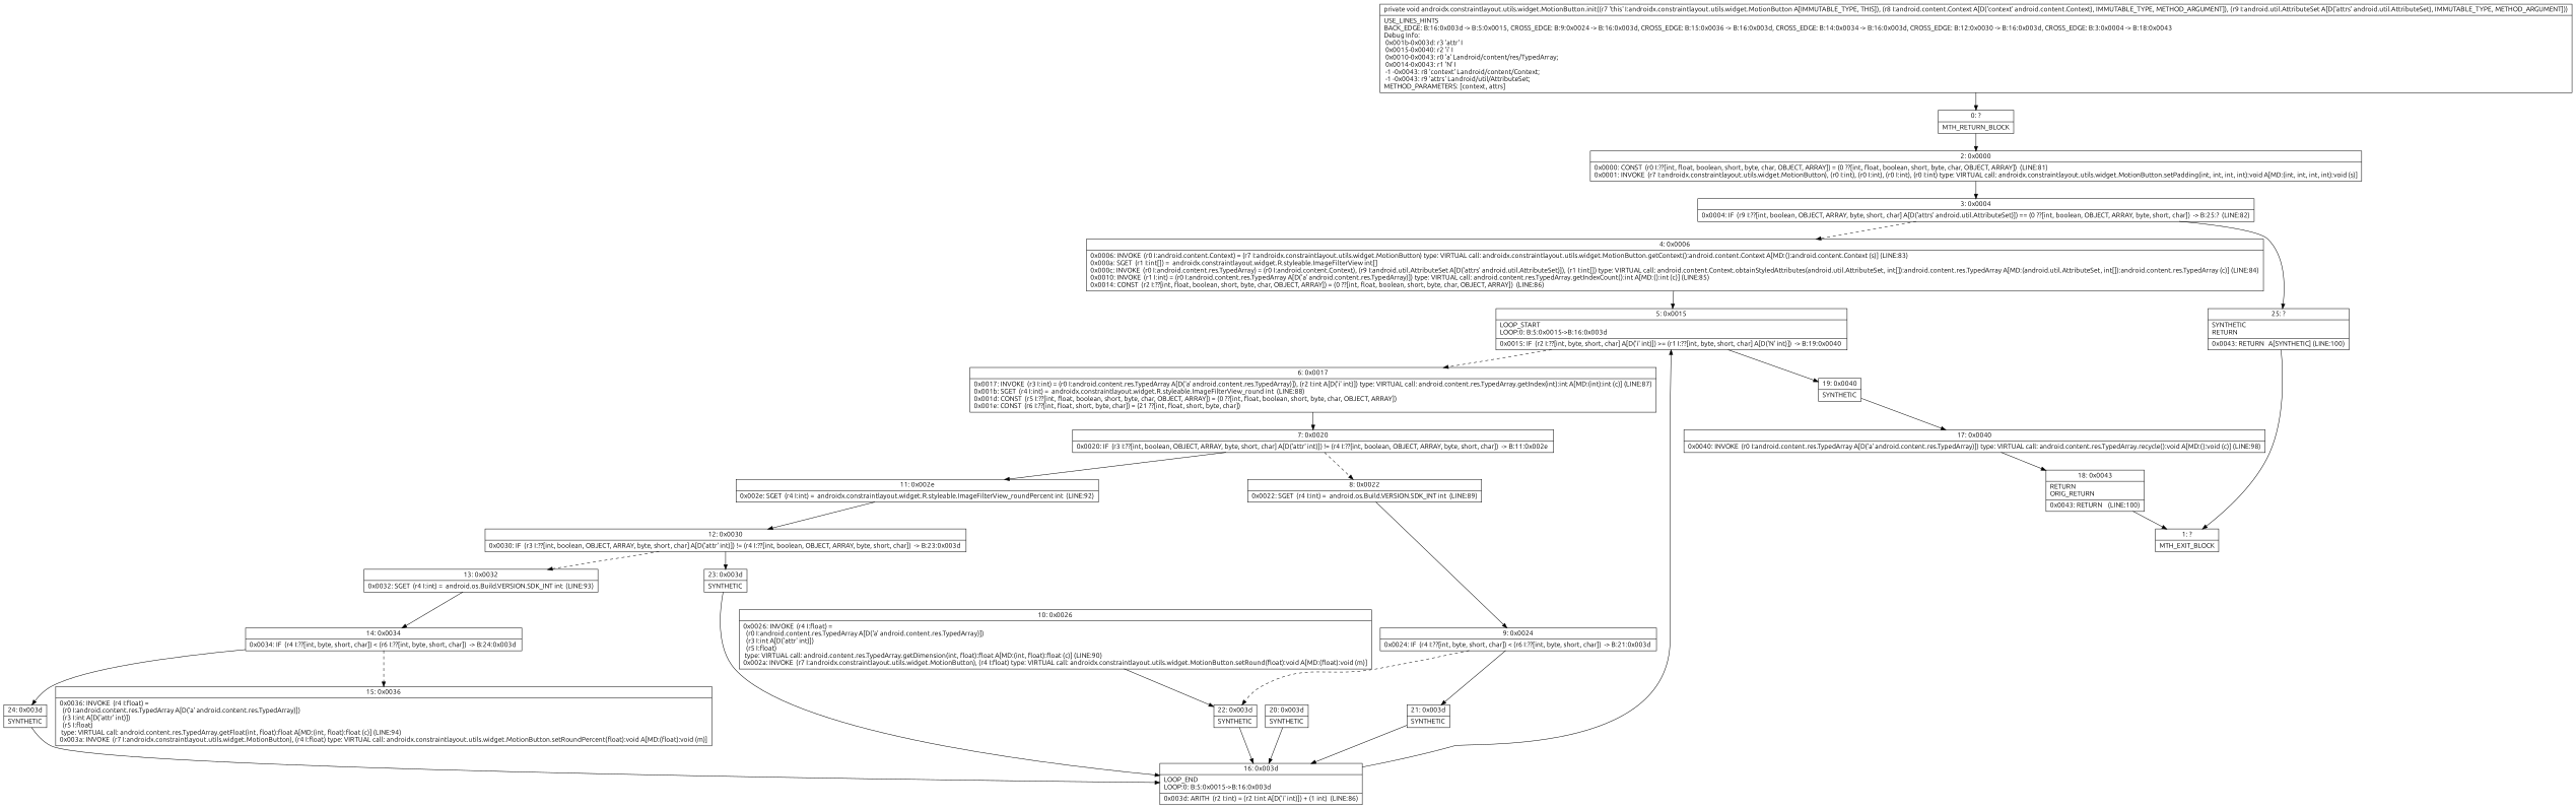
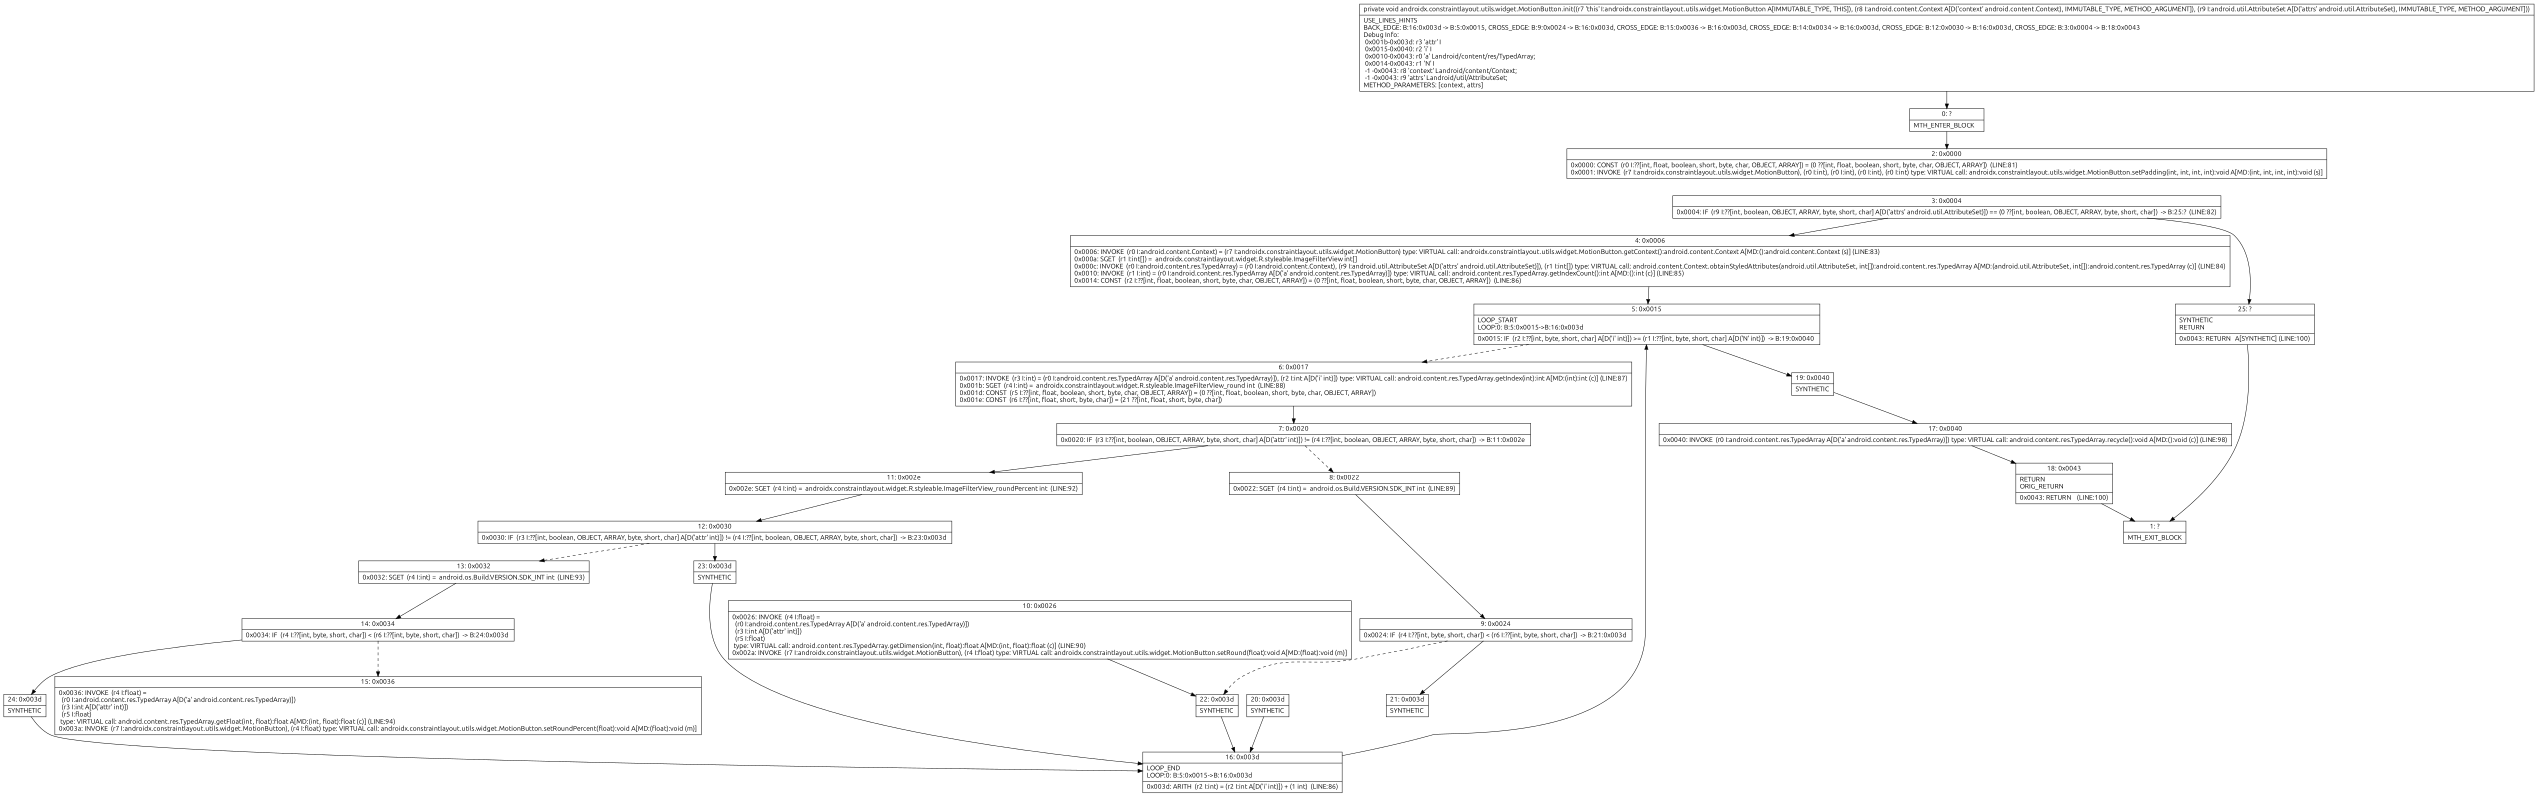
  digraph {
    fontname=Ubuntu
    node [fontname=Ubuntu shape=record]
    edge [fontname=Ubuntu]
-   n1 [label="{0\:\ ?|MTH_RETURN_BLOCK\l}"]
+   n1 [label="{0\:\ ?|MTH_ENTER_BLOCK\l}"]
    n2 [label="{2\:\ 0x0000|0x0000: CONST  (r0 I:??[int, float, boolean, short, byte, char, OBJECT, ARRAY]) = (0 ??[int, float, boolean, short, byte, char, OBJECT, ARRAY])  (LINE:81)\l0x0001: INVOKE  (r7 I:androidx.constraintlayout.utils.widget.MotionButton), (r0 I:int), (r0 I:int), (r0 I:int), (r0 I:int) type: VIRTUAL call: androidx.constraintlayout.utils.widget.MotionButton.setPadding(int, int, int, int):void A[MD:(int, int, int, int):void (s)]\l}"]
    n3 [label="{3\:\ 0x0004|0x0004: IF  (r9 I:??[int, boolean, OBJECT, ARRAY, byte, short, char] A[D('attrs' android.util.AttributeSet)]) == (0 ??[int, boolean, OBJECT, ARRAY, byte, short, char])  \-\> B:25:?  (LINE:82)\l}"]
    n4 [label="{4\:\ 0x0006|0x0006: INVOKE  (r0 I:android.content.Context) = (r7 I:androidx.constraintlayout.utils.widget.MotionButton) type: VIRTUAL call: androidx.constraintlayout.utils.widget.MotionButton.getContext():android.content.Context A[MD:():android.content.Context (s)] (LINE:83)\l0x000a: SGET  (r1 I:int[]) =  androidx.constraintlayout.widget.R.styleable.ImageFilterView int[] \l0x000c: INVOKE  (r0 I:android.content.res.TypedArray) = (r0 I:android.content.Context), (r9 I:android.util.AttributeSet A[D('attrs' android.util.AttributeSet)]), (r1 I:int[]) type: VIRTUAL call: android.content.Context.obtainStyledAttributes(android.util.AttributeSet, int[]):android.content.res.TypedArray A[MD:(android.util.AttributeSet, int[]):android.content.res.TypedArray (c)] (LINE:84)\l0x0010: INVOKE  (r1 I:int) = (r0 I:android.content.res.TypedArray A[D('a' android.content.res.TypedArray)]) type: VIRTUAL call: android.content.res.TypedArray.getIndexCount():int A[MD:():int (c)] (LINE:85)\l0x0014: CONST  (r2 I:??[int, float, boolean, short, byte, char, OBJECT, ARRAY]) = (0 ??[int, float, boolean, short, byte, char, OBJECT, ARRAY])  (LINE:86)\l}"]
    n5 [label="{25\:\ ?|SYNTHETIC\lRETURN\l|0x0043: RETURN   A[SYNTHETIC] (LINE:100)\l}"]
    n6 [label="{5\:\ 0x0015|LOOP_START\lLOOP:0: B:5:0x0015\-\>B:16:0x003d\l|0x0015: IF  (r2 I:??[int, byte, short, char] A[D('i' int)]) \>= (r1 I:??[int, byte, short, char] A[D('N' int)])  \-\> B:19:0x0040 \l}"]
    n7 [label="{1\:\ ?|MTH_EXIT_BLOCK\l}"]
    n8 [label="{6\:\ 0x0017|0x0017: INVOKE  (r3 I:int) = (r0 I:android.content.res.TypedArray A[D('a' android.content.res.TypedArray)]), (r2 I:int A[D('i' int)]) type: VIRTUAL call: android.content.res.TypedArray.getIndex(int):int A[MD:(int):int (c)] (LINE:87)\l0x001b: SGET  (r4 I:int) =  androidx.constraintlayout.widget.R.styleable.ImageFilterView_round int  (LINE:88)\l0x001d: CONST  (r5 I:??[int, float, boolean, short, byte, char, OBJECT, ARRAY]) = (0 ??[int, float, boolean, short, byte, char, OBJECT, ARRAY]) \l0x001e: CONST  (r6 I:??[int, float, short, byte, char]) = (21 ??[int, float, short, byte, char]) \l}"]
    n9 [label="{19\:\ 0x0040|SYNTHETIC\l}"]
    n10 [label="{7\:\ 0x0020|0x0020: IF  (r3 I:??[int, boolean, OBJECT, ARRAY, byte, short, char] A[D('attr' int)]) != (r4 I:??[int, boolean, OBJECT, ARRAY, byte, short, char])  \-\> B:11:0x002e \l}"]
    n11 [label="{17\:\ 0x0040|0x0040: INVOKE  (r0 I:android.content.res.TypedArray A[D('a' android.content.res.TypedArray)]) type: VIRTUAL call: android.content.res.TypedArray.recycle():void A[MD:():void (c)] (LINE:98)\l}"]
    n12 [label="{8\:\ 0x0022|0x0022: SGET  (r4 I:int) =  android.os.Build.VERSION.SDK_INT int  (LINE:89)\l}"]
    n13 [label="{11\:\ 0x002e|0x002e: SGET  (r4 I:int) =  androidx.constraintlayout.widget.R.styleable.ImageFilterView_roundPercent int  (LINE:92)\l}"]
    n14 [label="{9\:\ 0x0024|0x0024: IF  (r4 I:??[int, byte, short, char]) \< (r6 I:??[int, byte, short, char])  \-\> B:21:0x003d \l}"]
    n15 [label="{12\:\ 0x0030|0x0030: IF  (r3 I:??[int, boolean, OBJECT, ARRAY, byte, short, char] A[D('attr' int)]) != (r4 I:??[int, boolean, OBJECT, ARRAY, byte, short, char])  \-\> B:23:0x003d \l}"]
    n16 [label="{21\:\ 0x003d|SYNTHETIC\l}"]
    n17 [label="{22\:\ 0x003d|SYNTHETIC\l}"]
    n18 [label="{10\:\ 0x0026|0x0026: INVOKE  (r4 I:float) = \l  (r0 I:android.content.res.TypedArray A[D('a' android.content.res.TypedArray)])\l  (r3 I:int A[D('attr' int)])\l  (r5 I:float)\l type: VIRTUAL call: android.content.res.TypedArray.getDimension(int, float):float A[MD:(int, float):float (c)] (LINE:90)\l0x002a: INVOKE  (r7 I:androidx.constraintlayout.utils.widget.MotionButton), (r4 I:float) type: VIRTUAL call: androidx.constraintlayout.utils.widget.MotionButton.setRound(float):void A[MD:(float):void (m)]\l}"]
    n19 [label="{16\:\ 0x003d|LOOP_END\lLOOP:0: B:5:0x0015\-\>B:16:0x003d\l|0x003d: ARITH  (r2 I:int) = (r2 I:int A[D('i' int)]) + (1 int)  (LINE:86)\l}"]
    n20 [label="{13\:\ 0x0032|0x0032: SGET  (r4 I:int) =  android.os.Build.VERSION.SDK_INT int  (LINE:93)\l}"]
    n21 [label="{23\:\ 0x003d|SYNTHETIC\l}"]
    n22 [label="{14\:\ 0x0034|0x0034: IF  (r4 I:??[int, byte, short, char]) \< (r6 I:??[int, byte, short, char])  \-\> B:24:0x003d \l}"]
    n23 [label="{15\:\ 0x0036|0x0036: INVOKE  (r4 I:float) = \l  (r0 I:android.content.res.TypedArray A[D('a' android.content.res.TypedArray)])\l  (r3 I:int A[D('attr' int)])\l  (r5 I:float)\l type: VIRTUAL call: android.content.res.TypedArray.getFloat(int, float):float A[MD:(int, float):float (c)] (LINE:94)\l0x003a: INVOKE  (r7 I:androidx.constraintlayout.utils.widget.MotionButton), (r4 I:float) type: VIRTUAL call: androidx.constraintlayout.utils.widget.MotionButton.setRoundPercent(float):void A[MD:(float):void (m)]\l}"]
    n24 [label="{24\:\ 0x003d|SYNTHETIC\l}"]
    n25 [label="{20\:\ 0x003d|SYNTHETIC\l}"]
    n26 [label="{18\:\ 0x0043|RETURN\lORIG_RETURN\l|0x0043: RETURN    (LINE:100)\l}"]
    n27 [label="{private void androidx.constraintlayout.utils.widget.MotionButton.init((r7 'this' I:androidx.constraintlayout.utils.widget.MotionButton A[IMMUTABLE_TYPE, THIS]), (r8 I:android.content.Context A[D('context' android.content.Context), IMMUTABLE_TYPE, METHOD_ARGUMENT]), (r9 I:android.util.AttributeSet A[D('attrs' android.util.AttributeSet), IMMUTABLE_TYPE, METHOD_ARGUMENT]))  | USE_LINES_HINTS\lBACK_EDGE: B:16:0x003d \-\> B:5:0x0015, CROSS_EDGE: B:9:0x0024 \-\> B:16:0x003d, CROSS_EDGE: B:15:0x0036 \-\> B:16:0x003d, CROSS_EDGE: B:14:0x0034 \-\> B:16:0x003d, CROSS_EDGE: B:12:0x0030 \-\> B:16:0x003d, CROSS_EDGE: B:3:0x0004 \-\> B:18:0x0043\lDebug Info:\l  0x001b\-0x003d: r3 'attr' I\l  0x0015\-0x0040: r2 'i' I\l  0x0010\-0x0043: r0 'a' Landroid\/content\/res\/TypedArray;\l  0x0014\-0x0043: r1 'N' I\l  \-1 \-0x0043: r8 'context' Landroid\/content\/Context;\l  \-1 \-0x0043: r9 'attrs' Landroid\/util\/AttributeSet;\lMETHOD_PARAMETERS: [context, attrs]\l}"]
    n1 -> n2
-   n2 -> n3
-   n3 -> n4 [style=dashed]
+   n3 -> n4 [style=solid]
    n3 -> n5
    n4 -> n6
    n5 -> n7
    n6 -> n8 [style=dashed]
    n6 -> n9
    n8 -> n10
    n9 -> n11
    n10 -> n12 [style=dashed]
    n10 -> n13
    n11 -> n26
    n12 -> n14
    n13 -> n15
    n14 -> n16
    n14 -> n17 [style=dashed]
    n15 -> n20 [style=dashed]
    n15 -> n21
-   n16 -> n19
    n17 -> n19
    n18 -> n17
    n19 -> n6
    n20 -> n22
    n21 -> n19
    n22 -> n23 [style=dashed]
    n22 -> n24
    n24 -> n19
    n25 -> n19
    n26 -> n7
    n27 -> n1
  }
